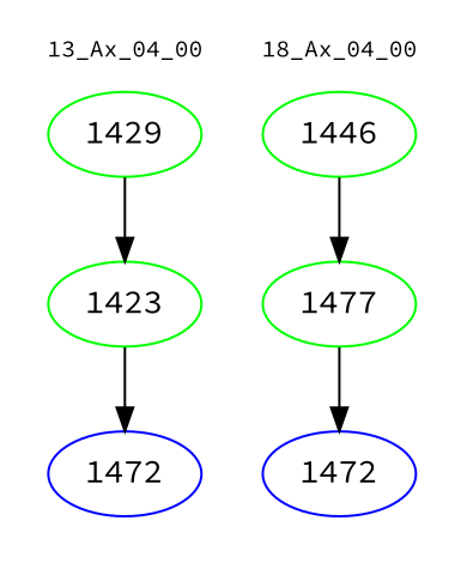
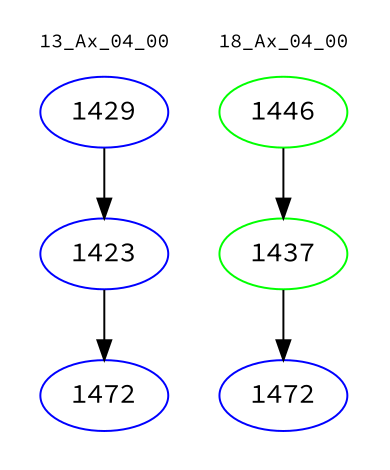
  digraph {
    fontname="Source Code Pro"
    node [color=blue fontname="Source Code Pro"]
    edge [color=black fontname="Source Code Pro"]
-   n1 [color=green label=1429]
-   n2 [color=green label=1423]
+   n1 [label=1429]
+   n2 [label=1423]
    n3 [label=1472]
    n4 [color=green label=1446]
-   n5 [color=green label=1477]
+   n5 [color=green label=1437]
    n6 [label=1472]
    subgraph cluster_1 {
      color=white
      fontsize=10
      label="13_Ax_04_00"
      n1
      n2
      n3
    }
    subgraph cluster_2 {
      color=white
      fontsize=10
      label="18_Ax_04_00"
      n4
      n5
      n6
    }
    n1 -> n2
    n2 -> n3
    n4 -> n5
    n5 -> n6
  }
